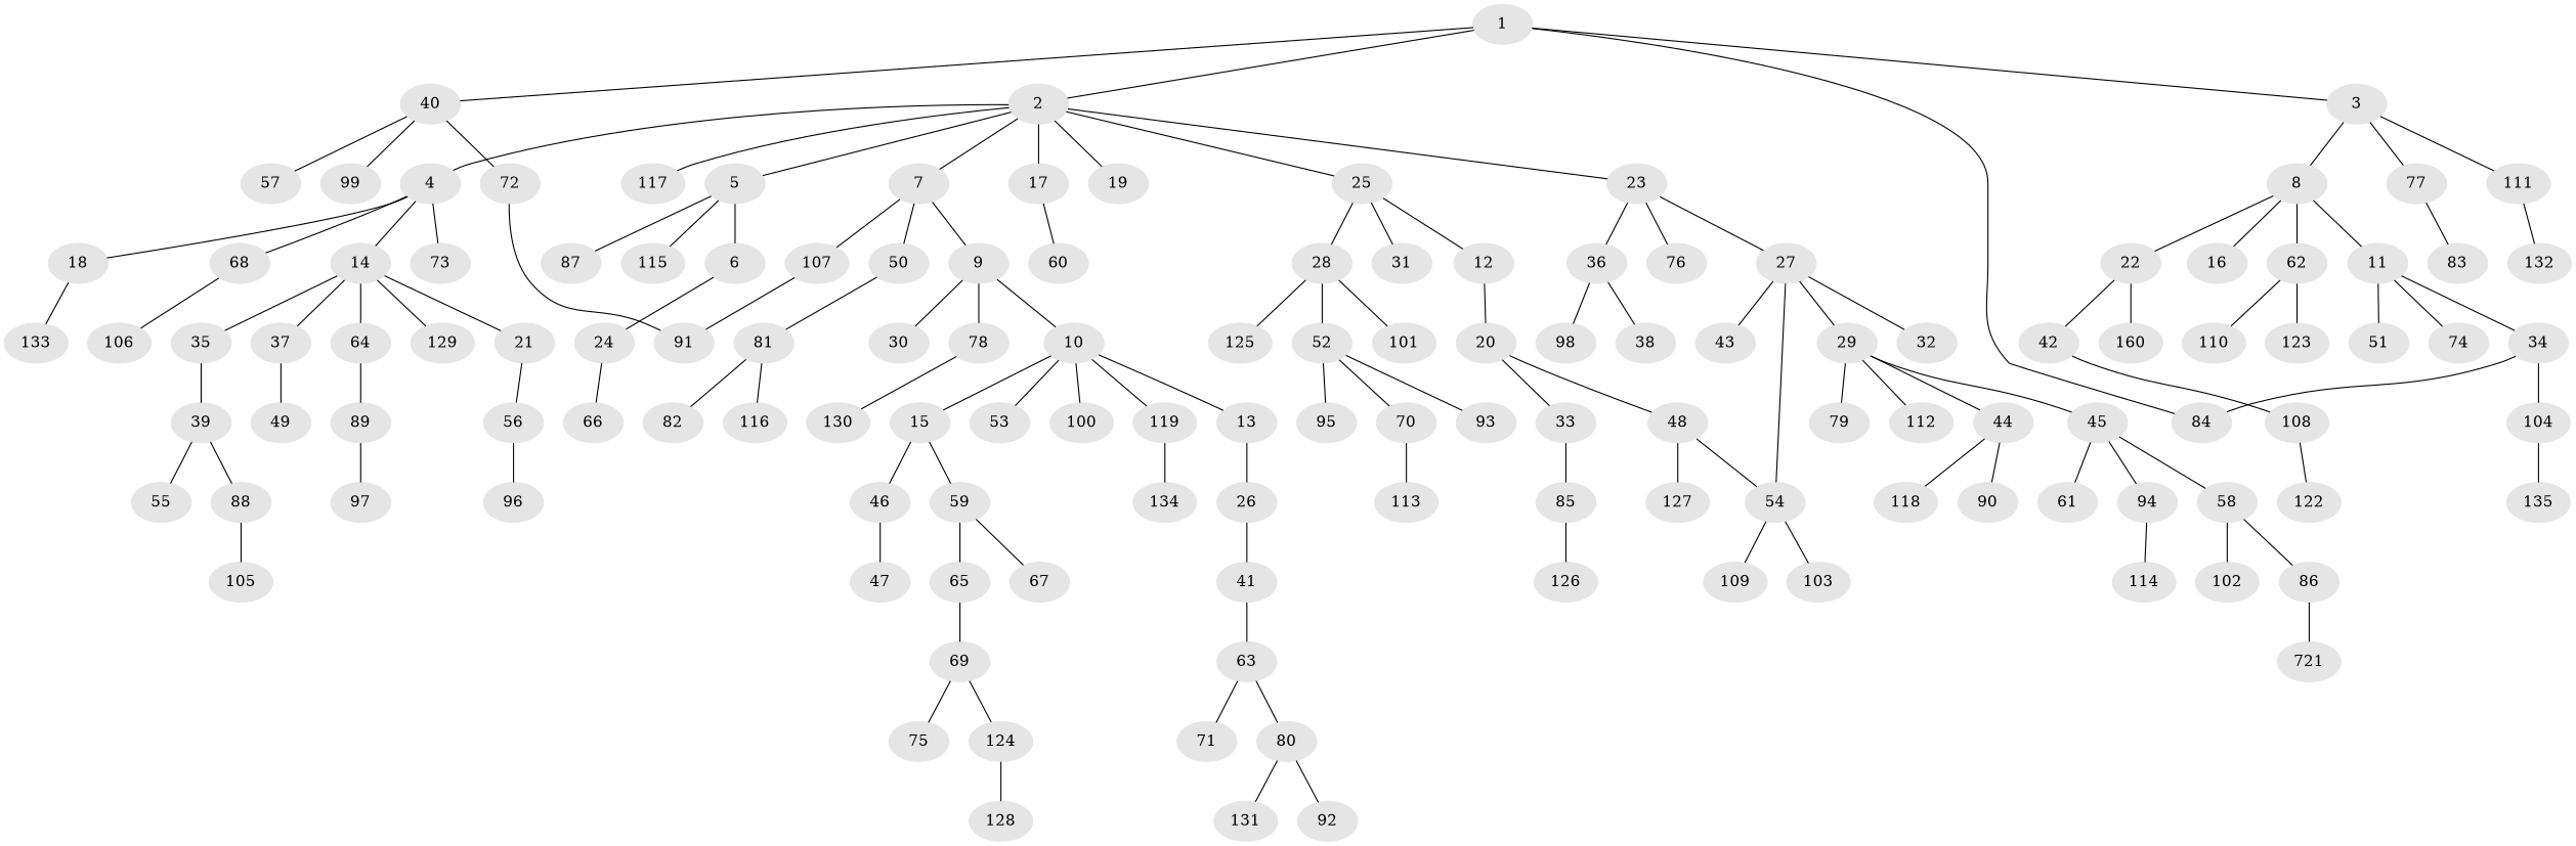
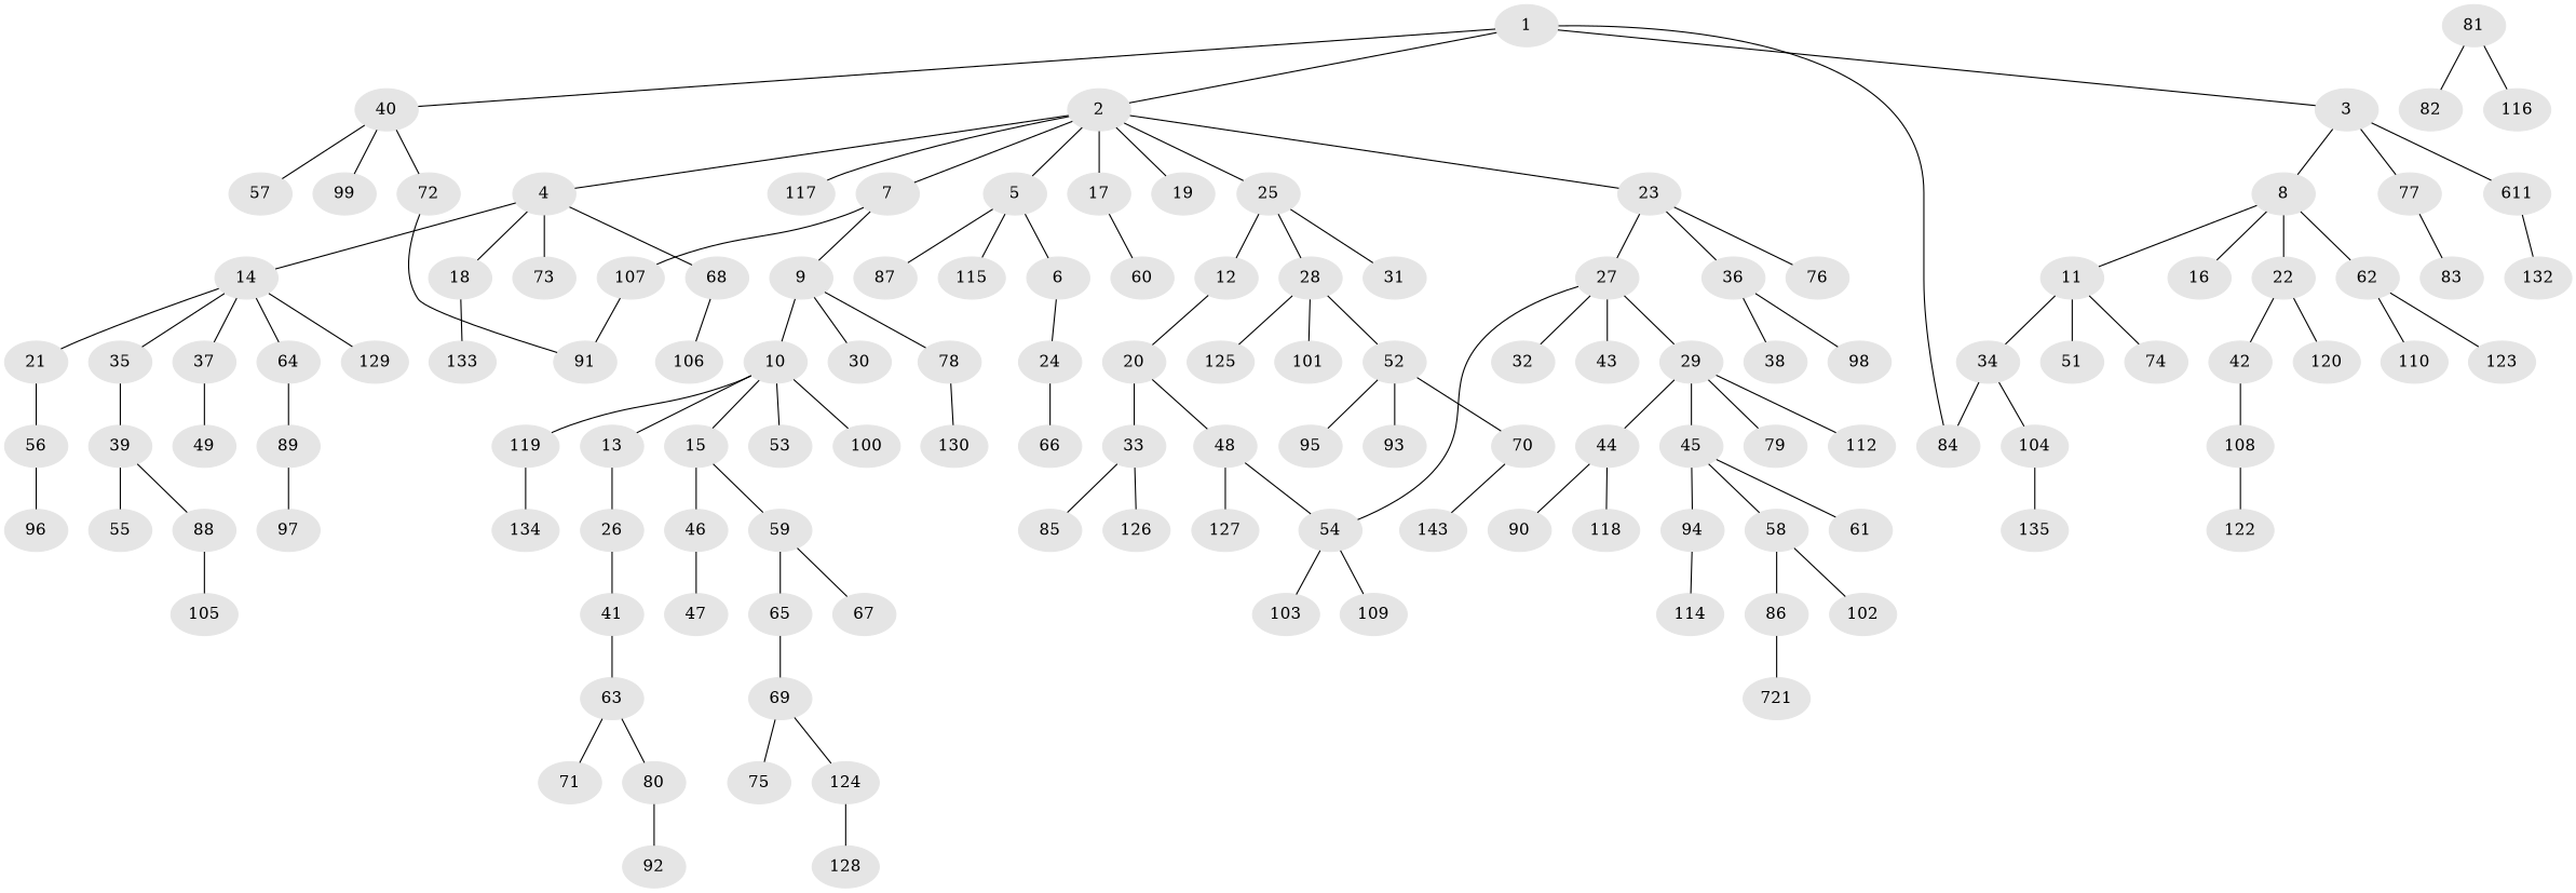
  graph {
    node [color=gray90 style=filled]
    1
    2
    3
    40
    84
    4
    5
    7
    17
    19
    23
    25
    117
    8
    77
-   111
+   111 [label=611]
    57
    72
    99
    14
    18
    68
    73
    6
    87
    115
    9
-   50
    107
    12
    20
    60
    27
    36
    76
    28
    31
    11
    16
    22
    62
    83
    132
    21
    35
    37
    64
    129
    133
    106
    24
    66
    10
    30
    78
    81
    91
    34
    51
    74
    42
-   120 [label=160]
+   120
    110
    123
    13
    15
    53
    100
    119
    130
    26
    46
    59
    134
    104
    33
    48
    41
    56
    39
    49
    89
    47
    65
    67
    85
    54
    127
    96
    108
    29
    32
    43
    38
    98
    52
    101
    125
    63
    44
    45
    79
    112
    103
    109
    70
    93
    95
    90
    118
    58
    61
    94
    126
    135
    55
    88
    105
    71
    80
    122
    86
    102
    114
    82
    116
-   113
+   113 [label=143]
    n128 [label=721]
    69
    92
-   131
    97
    75
    124
    128
    1 -- 2
    1 -- 3
    1 -- 40
    1 -- 84
    2 -- 4
    2 -- 5
    2 -- 7
    2 -- 17
    2 -- 19
    2 -- 23
    2 -- 25
    2 -- 117
    3 -- 8
    3 -- 77
    3 -- 111
    40 -- 57
    40 -- 72
    40 -- 99
    4 -- 14
    4 -- 18
    4 -- 68
    4 -- 73
    5 -- 6
    5 -- 87
    5 -- 115
    7 -- 9
-   7 -- 50
    7 -- 107
    17 -- 60
    23 -- 27
    23 -- 36
    23 -- 76
    25 -- 12
    25 -- 28
    25 -- 31
    8 -- 11
    8 -- 16
    8 -- 22
    8 -- 62
    77 -- 83
    111 -- 132
    72 -- 91
    14 -- 21
    14 -- 35
    14 -- 37
    14 -- 64
    14 -- 129
    18 -- 133
    68 -- 106
    6 -- 24
    9 -- 10
    9 -- 30
    9 -- 78
-   50 -- 81
    107 -- 91
    12 -- 20
    20 -- 33
    20 -- 48
    27 -- 54
    27 -- 29
    27 -- 32
    27 -- 43
    36 -- 38
    36 -- 98
    28 -- 52
    28 -- 101
    28 -- 125
    11 -- 34
    11 -- 51
    11 -- 74
    22 -- 42
    22 -- 120
    62 -- 110
    62 -- 123
    21 -- 56
    35 -- 39
    37 -- 49
    64 -- 89
    24 -- 66
    10 -- 13
    10 -- 15
    10 -- 53
    10 -- 100
    10 -- 119
    78 -- 130
    81 -- 82
    81 -- 116
    34 -- 84
    34 -- 104
    42 -- 108
    13 -- 26
    15 -- 46
    15 -- 59
    119 -- 134
    26 -- 41
    46 -- 47
    59 -- 65
    59 -- 67
    104 -- 135
    33 -- 85
    48 -- 54
    48 -- 127
    41 -- 63
    56 -- 96
    39 -- 55
    39 -- 88
    89 -- 97
    65 -- 69
-   85 -- 126
+   33 -- 126
    54 -- 103
    54 -- 109
    108 -- 122
    29 -- 44
    29 -- 45
    29 -- 79
    29 -- 112
    52 -- 70
    52 -- 93
    52 -- 95
    63 -- 71
    63 -- 80
    44 -- 90
    44 -- 118
    45 -- 58
    45 -- 61
    45 -- 94
    70 -- 113
    58 -- 86
    58 -- 102
    94 -- 114
    88 -- 105
    80 -- 92
-   80 -- 131
    86 -- n128
    69 -- 75
    69 -- 124
    124 -- 128
  }
